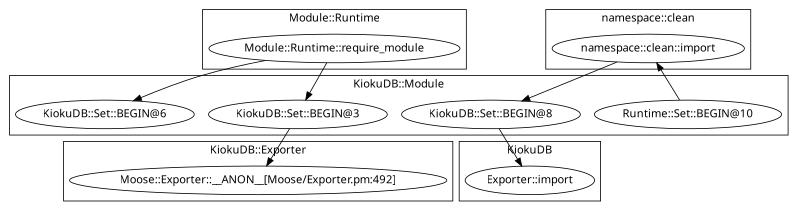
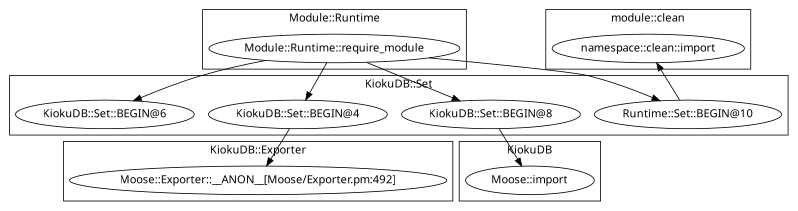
  digraph {
    fontname="Noto Sans"
    node [fontname="Noto Sans"]
    edge [fontname="Noto Sans"]
    "Module::Runtime::require_module"
    "namespace::clean::import"
-   "Exporter::import"
-   "KiokuDB::Set::BEGIN@4" [label="KiokuDB::Set::BEGIN@3"]
+   "Exporter::import" [label="Moose::import"]
+   "KiokuDB::Set::BEGIN@4"
    n5 [label="Runtime::Set::BEGIN@10"]
    "KiokuDB::Set::BEGIN@8"
    "KiokuDB::Set::BEGIN@6"
    "Moose::Exporter::__ANON__[Moose/Exporter.pm:492]"
    subgraph cluster_1 {
      label="Module::Runtime"
      "Module::Runtime::require_module"
    }
    subgraph cluster_2 {
-     label="namespace::clean"
+     label="module::clean"
      "namespace::clean::import"
    }
    subgraph cluster_3 {
      label=KiokuDB
      "Exporter::import"
    }
    subgraph cluster_4 {
-     label="KiokuDB::Module"
+     label="KiokuDB::Set"
      "KiokuDB::Set::BEGIN@4"
      n5
      "KiokuDB::Set::BEGIN@8"
      "KiokuDB::Set::BEGIN@6"
    }
    subgraph cluster_5 {
      label="KiokuDB::Exporter"
      "Moose::Exporter::__ANON__[Moose/Exporter.pm:492]"
    }
    "Module::Runtime::require_module" -> "KiokuDB::Set::BEGIN@4"
-   "namespace::clean::import" -> "KiokuDB::Set::BEGIN@8"
+   "Module::Runtime::require_module" -> n5
+   "Module::Runtime::require_module" -> "KiokuDB::Set::BEGIN@8"
    "Module::Runtime::require_module" -> "KiokuDB::Set::BEGIN@6"
    "KiokuDB::Set::BEGIN@4" -> "Moose::Exporter::__ANON__[Moose/Exporter.pm:492]"
    n5 -> "namespace::clean::import"
    "KiokuDB::Set::BEGIN@8" -> "Exporter::import"
  }
